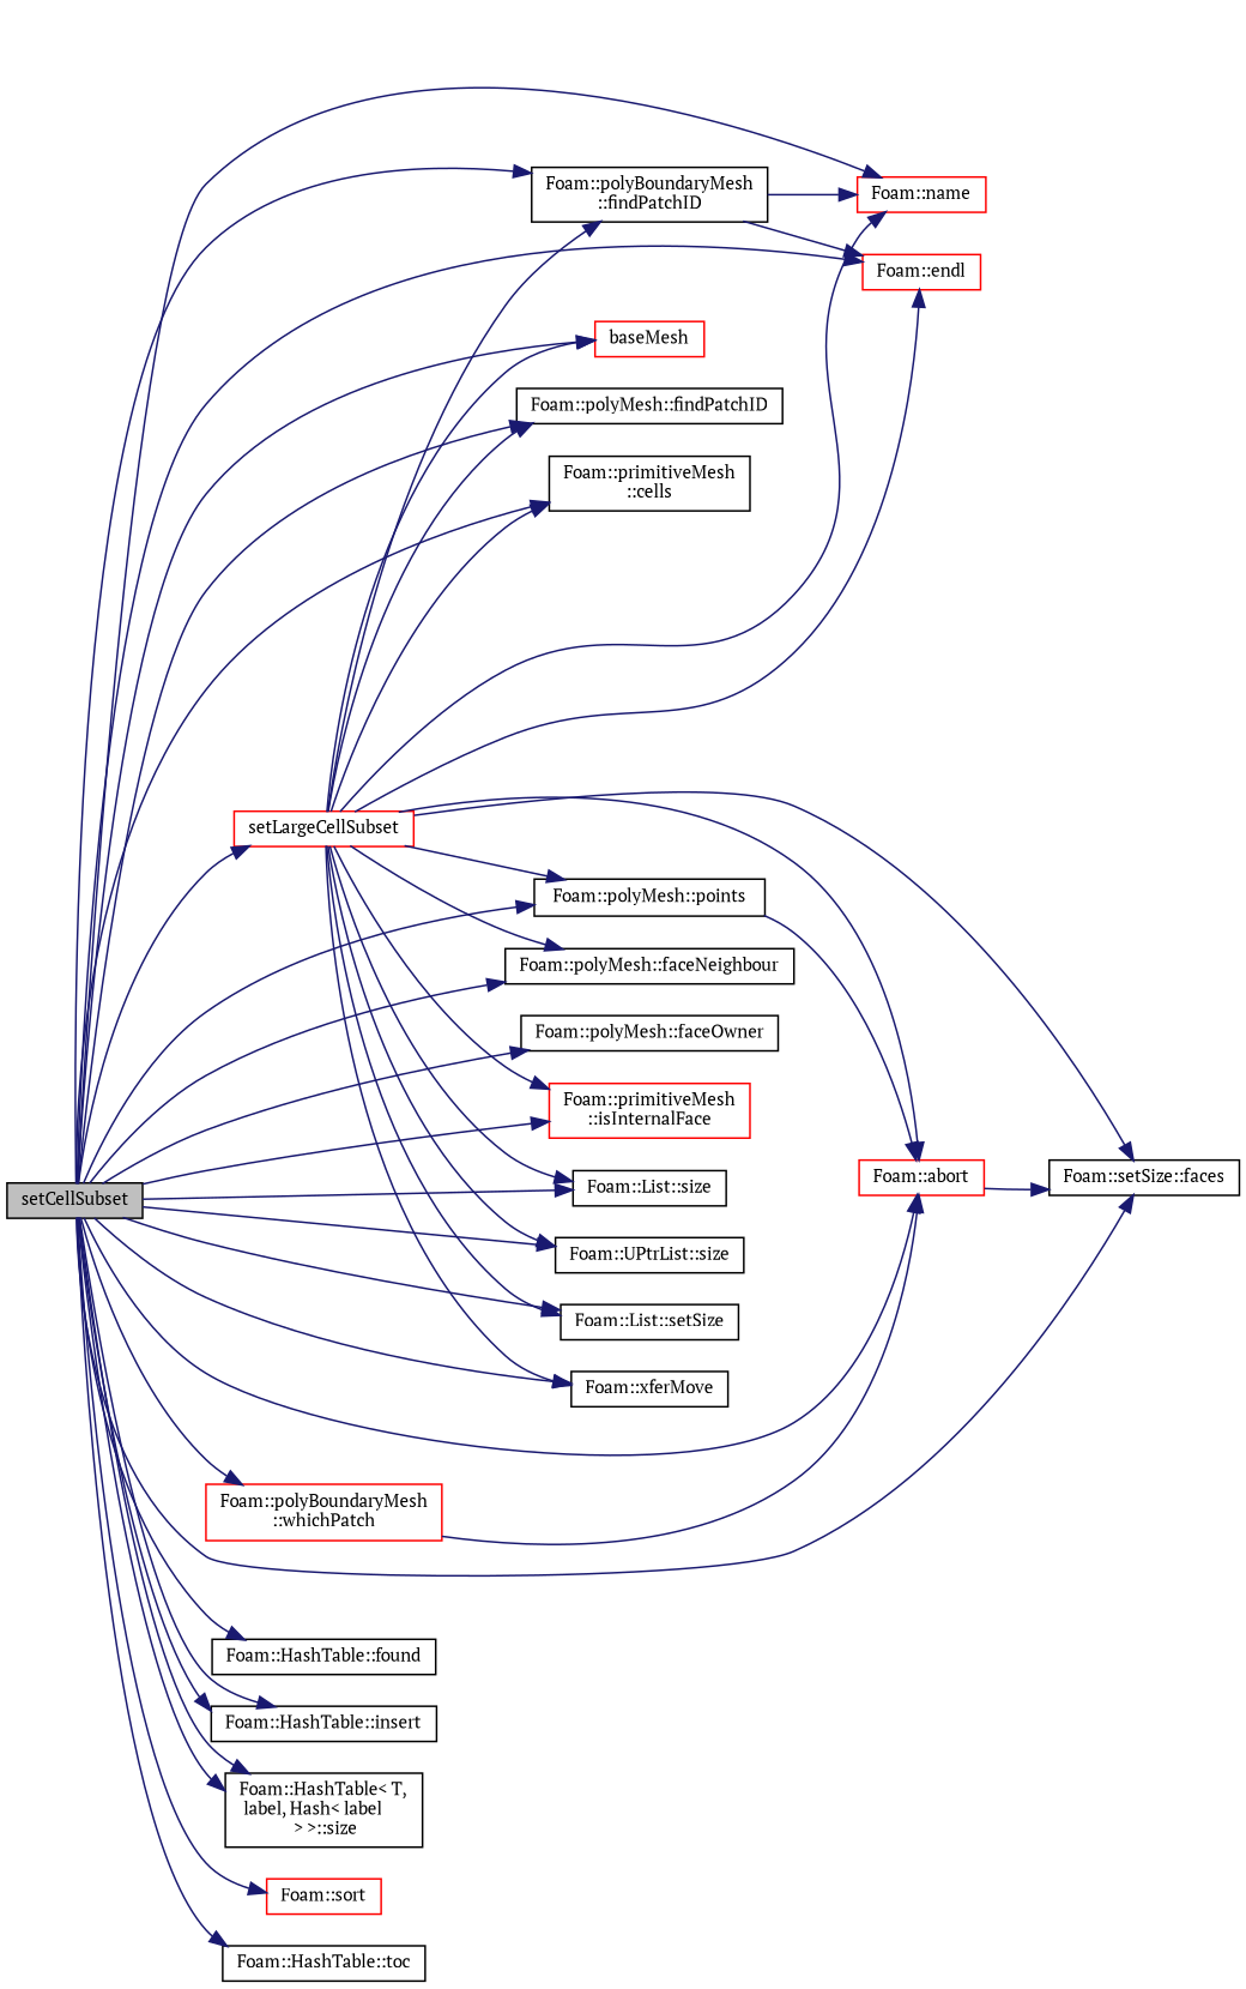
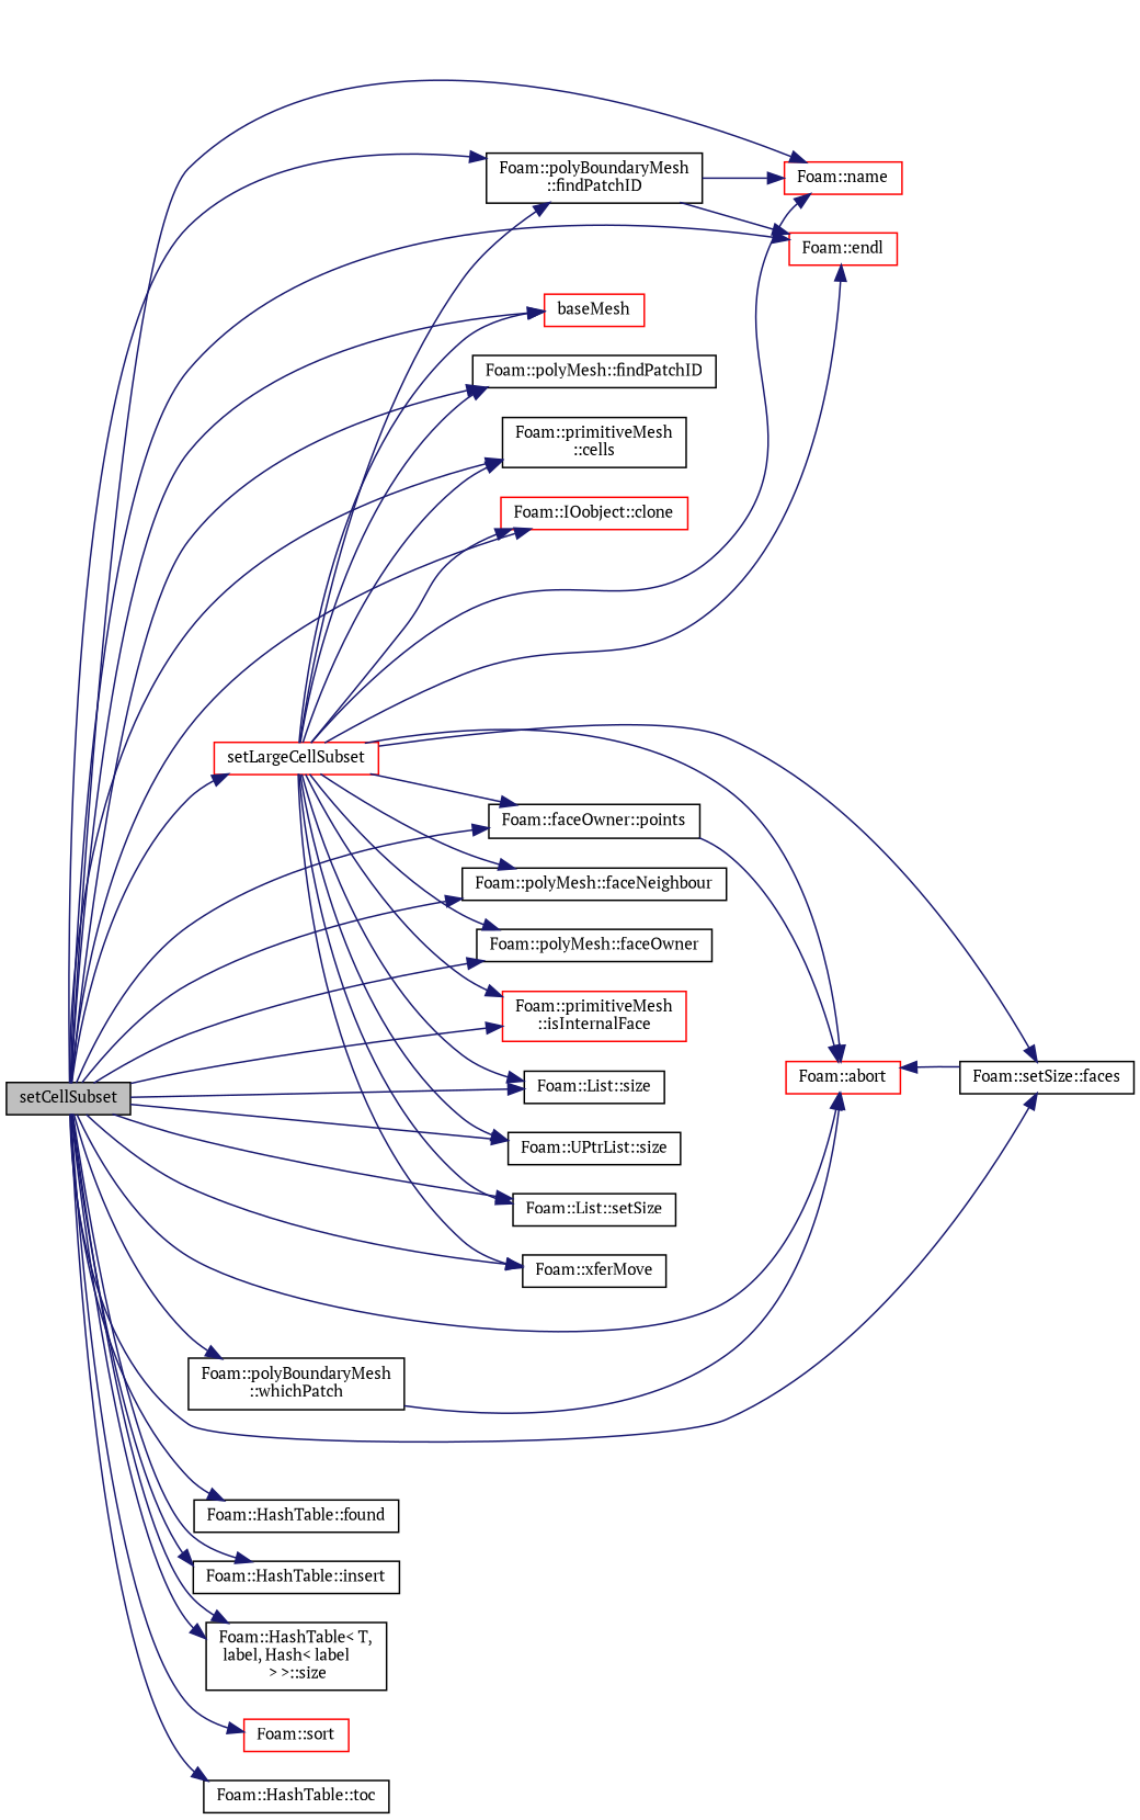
  digraph {
    fontname="PT Serif"
    rankdir=LR
    node [color=black fontname="PT Serif" fontsize=10 shape=record]
    edge [color=midnightblue fontname="PT Serif" fontsize=10 labelfontname=Helvetica labelfontsize=10 style=solid]
    n1 [fillcolor=grey75 fontcolor=black height=0.2 label=setCellSubset style=filled width=0.4]
    n2 [color=red height=0.2 label="Foam::abort" width=0.4]
    n3 [color=red height=0.2 label=baseMesh width=0.4]
    n4 [height=0.2 label="Foam::polyMesh::findPatchID" width=0.4]
    n5 [height=0.2 label="Foam::primitiveMesh\l::cells" width=0.4]
+   n6 [color=red height=0.2 label="Foam::IOobject::clone" width=0.4]
    n7 [color=red height=0.2 label="Foam::endl" width=0.4]
    n8 [height=0.2 label="Foam::polyMesh::faceNeighbour" width=0.4]
    n9 [height=0.2 label="Foam::polyMesh::faceOwner" width=0.4]
    n10 [height=0.2 label="Foam::setSize::faces" width=0.4]
    n11 [height=0.2 label="Foam::polyBoundaryMesh\l::findPatchID" width=0.4]
    n12 [color=red height=0.2 label="Foam::name" width=0.4]
    n13 [height=0.2 label="Foam::HashTable::found" width=0.4]
    n14 [height=0.2 label="Foam::HashTable::insert" width=0.4]
    n15 [color=red height=0.2 label="Foam::primitiveMesh\l::isInternalFace" width=0.4]
-   n16 [height=0.2 label="Foam::polyMesh::points" width=0.4]
+   n16 [height=0.2 label="Foam::faceOwner::points" width=0.4]
    n17 [color=red height=0.2 label=setLargeCellSubset width=0.4]
    n18 [height=0.2 label="Foam::List::size" width=0.4]
    n19 [height=0.2 label="Foam::UPtrList::size" width=0.4]
    n20 [height=0.2 label="Foam::List::setSize" width=0.4]
    n21 [height=0.2 label="Foam::xferMove" width=0.4]
    n22 [height=0.2 label="Foam::HashTable\< T,\l label, Hash\< label\l \> \>::size" width=0.4]
    n23 [color=red height=0.2 label="Foam::sort" width=0.4]
    n24 [height=0.2 label="Foam::HashTable::toc" width=0.4]
-   n25 [color=red height=0.2 label="Foam::polyBoundaryMesh\l::whichPatch" width=0.4]
+   n25 [height=0.2 label="Foam::polyBoundaryMesh\l::whichPatch" width=0.4]
    n1 -> n2
    n1 -> n3
    n1 -> n4
    n1 -> n5
+   n1 -> n6
    n1 -> n7
    n1 -> n8
    n1 -> n9
    n1 -> n10
    n1 -> n11
    n1 -> n12
    n1 -> n13
    n1 -> n14
    n1 -> n14
    n1 -> n15
    n1 -> n16
    n1 -> n17
    n1 -> n18
    n1 -> n19
    n1 -> n20
    n1 -> n21
    n1 -> n22
    n1 -> n22
    n1 -> n23
    n1 -> n24
    n1 -> n25
-   n2 -> n10
+   n10 -> n2
    n11 -> n7
    n11 -> n12
    n16 -> n2
    n17 -> n2
    n17 -> n3
    n17 -> n4
    n17 -> n5
+   n17 -> n6
    n17 -> n7
    n17 -> n8
+   n17 -> n9
    n17 -> n10
    n17 -> n11
    n17 -> n12
    n17 -> n15
    n17 -> n16
    n17 -> n18
    n17 -> n19
    n17 -> n20
    n17 -> n21
    n25 -> n2
  }
